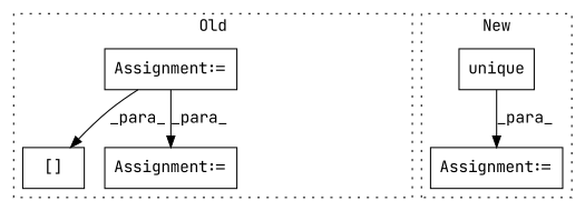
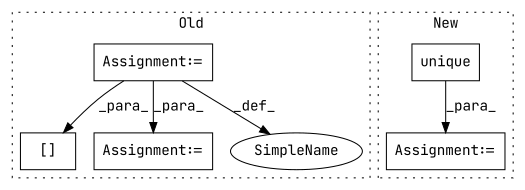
  digraph {
    fontname="JetBrains Mono"
    node [a=7 fontname="JetBrains Mono" l=1 shape=box]
    edge [fontname="JetBrains Mono"]
    n1 [l="69,2" label="Assignment:=" s="7472,7574"]
    n2 [a=2 l="6,1" label="[]" s="7685,7692"]
    n3 [label="Assignment:=" s=7684]
+   n4 [a=42 l=7 label=SimpleName s=7545 shape=ellipse]
    n5 [a=32 l="7,1" label=unique s="7510,7548"]
    n6 [label="Assignment:=" s=7503]
    subgraph cluster_1 {
      label=Old
      style=dotted
      n1
      n2
      n3
+     n4
    }
    subgraph cluster_2 {
      label=New
      style=dotted
      n5
      n6
    }
    n1 -> n2 [label=_para_]
    n1 -> n3 [label=_para_]
+   n1 -> n4 [label=_def_]
    n5 -> n6 [label=_para_]
  }
